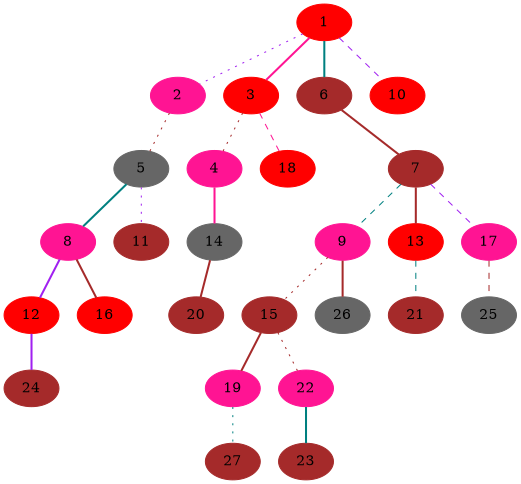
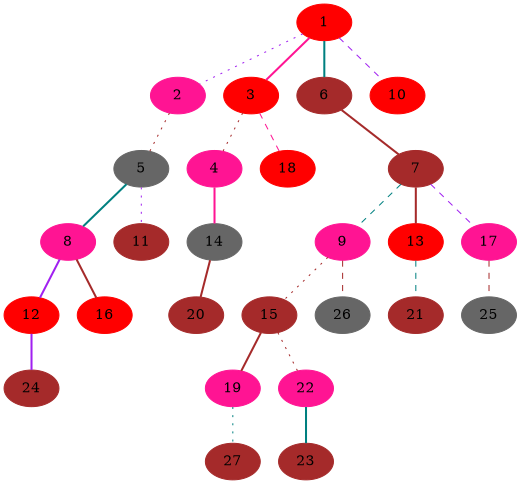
  graph {
    node [color=brown style=filled]
    edge [color=brown style=bold weight=1.0]
    1 [color=red]
    2 [color=deeppink]
    3 [color=red]
    6
    10 [color=red]
    5 [color=gray40]
    4 [color=deeppink]
    18 [color=red]
    7
    8 [color=deeppink]
    11
    14 [color=gray40]
    20
    12 [color=red]
    16 [color=red]
    9 [color=deeppink]
    13 [color=red]
    17 [color=deeppink]
    15
    26 [color=gray40]
    21
    25 [color=gray40]
    24
    19 [color=deeppink]
    22 [color=deeppink]
    27
    23
    1 -- 2 [color=purple style=dotted]
    1 -- 3 [color=deeppink]
    1 -- 6 [color=teal weight=2.0]
    1 -- 10 [color=purple style=dashed]
    2 -- 5 [style=dotted]
    3 -- 4 [style=dotted]
    3 -- 18 [color=deeppink style=dashed]
    6 -- 7
    5 -- 8 [color=teal]
    5 -- 11 [color=purple style=dotted]
    4 -- 14 [color=deeppink]
    7 -- 9 [color=teal style=dashed]
    7 -- 13
    7 -- 17 [color=purple style=dashed weight=2.0]
    8 -- 12 [color=purple]
    8 -- 16
    14 -- 20
    12 -- 24 [color=purple]
    9 -- 15 [style=dotted]
-   9 -- 26 [weight=2.0]
+   9 -- 26 [style=dashed weight=2.0]
    13 -- 21 [color=teal style=dashed]
    17 -- 25 [style=dashed]
    15 -- 19
    15 -- 22 [style=dotted]
    19 -- 27 [color=teal style=dotted]
    22 -- 23 [color=teal]
  }
